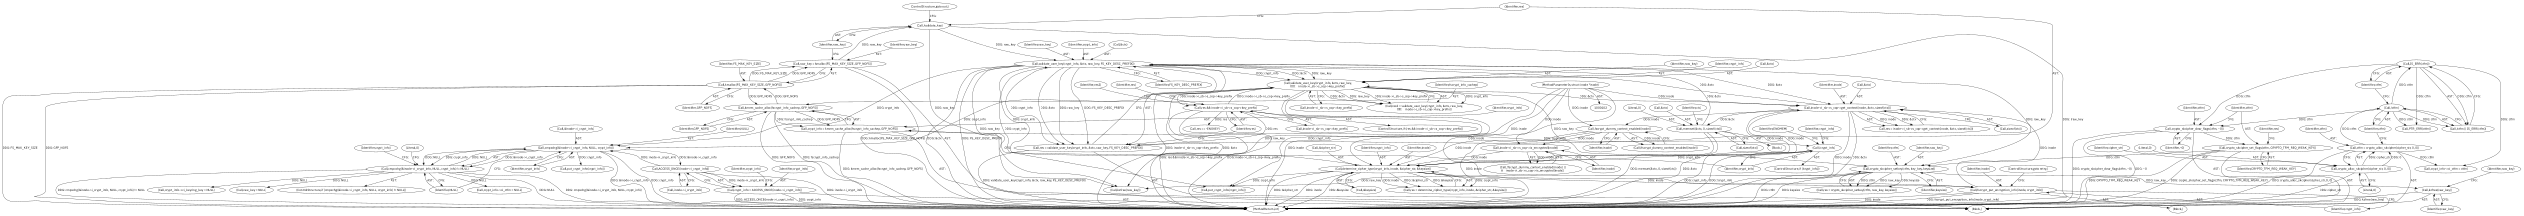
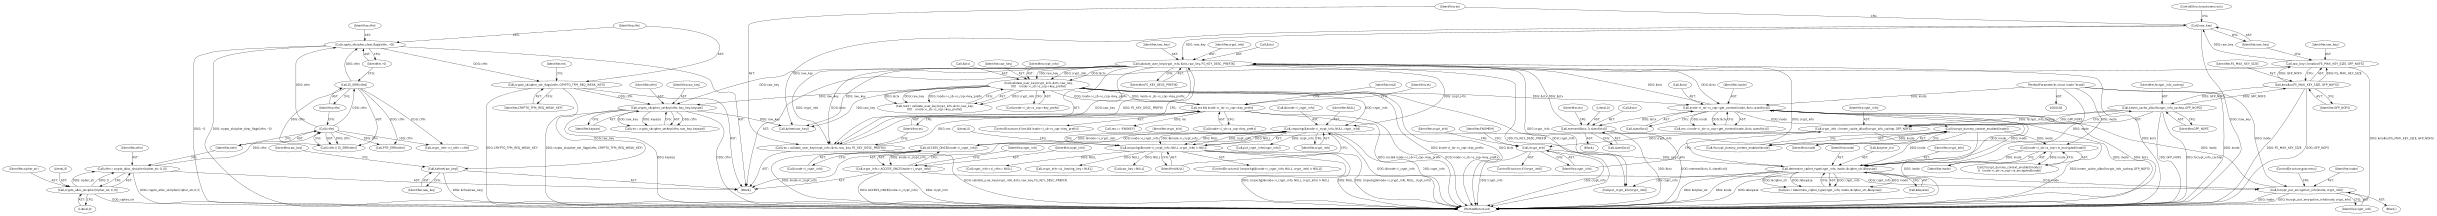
  digraph {
    fontname="IBM Plex Sans"
    node [fontname="IBM Plex Sans"]
    edge [fontname="IBM Plex Sans"]
    n1 [label="(Call,kzfree(raw_key))"]
    n2 [label="(Identifier,raw_key)"]
    n3 [label="(Block,)"]
    n4 [label="(MethodReturn,int)"]
    n5 [label="(Call,crypto_skcipher_setkey(ctfm, key_key, keysize))"]
    n6 [label="(Call,kzfree(raw_key))"]
    n7 [label="(Call,res = crypto_skcipher_setkey(ctfm, raw_key, keysize))"]
    n8 [label="(Identifier,keysize)"]
    n9 [label="(Call,crypto_skcipher_set_flags(ctfm, CRYPTO_TFM_REQ_WEAK_KEY))"]
    n10 [label="(Identifier,CRYPTO_TFM_REQ_WEAK_KEY)"]
    n11 [label="(Call,crypto_skcipher_clear_flags(ctfm, ~0))"]
    n12 [label="(Identifier,~0)"]
    n13 [label="(Call,IS_ERR(ctfm))"]
    n14 [label="(Identifier,ctfm)"]
    n15 [label="(Call,PTR_ERR(ctfm))"]
    n16 [label="(Call,!ctfm || IS_ERR(ctfm))"]
    n17 [label="(Call,crypt_info->ci_ctfm = ctfm)"]
    n18 [label="(Call,!ctfm)"]
    n19 [label="(Identifier,ctfm)"]
    n20 [label="(Call,ctfm = crypto_alloc_skcipher(cipher_str, 0, 0))"]
    n21 [label="(Call,crypto_alloc_skcipher(cipher_str, 0, 0))"]
    n22 [label="(Literal,0)"]
    n23 [label="(Call,validate_user_key(crypt_info, &ctx, raw_key, FS_KEY_DESC_PREFIX))"]
    n24 [label="(Call,inode->i_sb->s_cop->get_context(inode, &ctx, sizeof(ctx)))"]
    n25 [label="(Call,cmpxchg(&inode->i_crypt_info, NULL, crypt_info))"]
    n26 [label="(Call,validate_user_key(crypt_info, &ctx, raw_key,\n\t\t\t\t\t     inode->i_sb->s_cop->key_prefix))"]
    n27 [label="(Call,res = validate_user_key(crypt_info, &ctx, raw_key, FS_KEY_DESC_PREFIX))"]
    n28 [label="(Call,put_crypt_info(crypt_info))"]
    n29 [label="(Identifier,FS_KEY_DESC_PREFIX)"]
    n30 [label="(Call,determine_cipher_type(crypt_info, inode, &cipher_str, &keysize))"]
    n31 [label="(Call,fscrypt_dummy_context_enabled(inode))"]
    n32 [label="(Call,memset(&ctx, 0, sizeof(ctx)))"]
    n33 [label="(Call,sizeof(ctx))"]
    n34 [label="(Call,res = inode->i_sb->s_cop->get_context(inode, &ctx, sizeof(ctx)))"]
    n35 [label="(Call,ACCESS_ONCE(inode->i_crypt_info))"]
    n36 [label="(Call,cmpxchg(&inode->i_crypt_info, NULL, crypt_info) != NULL)"]
    n37 [label="(Call,put_crypt_info(crypt_info))"]
    n38 [label="(Identifier,crypt_info)"]
    n39 [label="(Call,res && inode->i_sb->s_cop->key_prefix)"]
    n40 [label="(Call,res2 = validate_user_key(crypt_info, &ctx, raw_key,\n\t\t\t\t\t     inode->i_sb->s_cop->key_prefix))"]
    n41 [label="(Call,inode->i_sb->s_cop->key_prefix)"]
    n42 [label="(Call,fscrypt_put_encryption_info(inode, crypt_info))"]
    n43 [label="(Call,res = determine_cipher_type(crypt_info, inode, &cipher_str, &keysize))"]
    n44 [label="(Call,&keysize)"]
    n45 [label="(Block,)"]
    n46 [label="(Identifier,crypt_info)"]
    n47 [label="(Call,!crypt_info)"]
    n48 [label="(Identifier,crypt_info)"]
    n49 [label="(ControlStructure,if (!crypt_info))"]
    n50 [label="(Call,crypt_info = kmem_cache_alloc(fscrypt_info_cachep, GFP_NOFS))"]
    n51 [label="(Call,kmem_cache_alloc(fscrypt_info_cachep, GFP_NOFS))"]
    n52 [label="(Call,kmalloc(FS_MAX_KEY_SIZE, GFP_NOFS))"]
    n53 [label="(Identifier,GFP_NOFS)"]
    n54 [label="(Call,raw_key = kmalloc(FS_MAX_KEY_SIZE, GFP_NOFS))"]
    n55 [label="(Identifier,GFP_NOFS)"]
-   n56 [label="(Call,!validate_key)"]
+   n56 [label="(Call,!raw_key)"]
    n57 [label="(Call,inode->i_sb->s_cop->is_encrypted(inode))"]
    n58 [label="(Call,!fscrypt_dummy_context_enabled(inode) ||\n\t\t    inode->i_sb->s_cop->is_encrypted(inode))"]
    n59 [label="(Identifier,inode)"]
    n60 [label="(Identifier,inode)"]
    n61 [label="(Call,!fscrypt_dummy_context_enabled(inode))"]
    n62 [label="(Block,)"]
    n63 [label="(Call,sizeof(ctx))"]
    n64 [label="(MethodParameterIn,struct inode *inode)"]
    1000102
    n66 [label="(Call,crypt_info = ACCESS_ONCE(inode->i_crypt_info))"]
    n67 [label="(Call,inode->i_crypt_info)"]
    n68 [label="(Call,crypt_info->ci_keyring_key = NULL)"]
    n69 [label="(Call,raw_key = NULL)"]
    n70 [label="(Identifier,NULL)"]
    n71 [label="(ControlStructure,if (cmpxchg(&inode->i_crypt_info, NULL, crypt_info) != NULL))"]
    n72 [label="(Call,crypt_info->ci_ctfm = NULL)"]
    n73 [label="(Call,inode->i_sb->s_cop->key_prefix)"]
    n74 [label="(ControlStructure,if (res && inode->i_sb->s_cop->key_prefix))"]
    n75 [label="(Identifier,res)"]
    n76 [label="(Call,res == -ENOKEY)"]
    n77 [label="(Identifier,raw_key)"]
    n78 [label="(Literal,0)"]
    n79 [label="(Identifier,inode)"]
    n80 [label="(Identifier,crypt_info)"]
    n81 [label="(Identifier,res)"]
    n82 [label="(Identifier,inode)"]
    n83 [label="(Call,&inode->i_crypt_info)"]
    n84 [label="(Identifier,ctfm)"]
    n85 [label="(Identifier,raw_key)"]
    n86 [label="(Identifier,ctx)"]
    n87 [label="(Call,&ctx)"]
    n88 [label="(Identifier,raw_key)"]
    n89 [label="(Literal,0)"]
    n90 [label="(ControlStructure,goto retry;)"]
    n91 [label="(Identifier,crypt_info)"]
    n92 [label="(Identifier,res)"]
    n93 [label="(Identifier,res2)"]
    n94 [label="(Identifier,crypt_info)"]
-   n95 [label="(ControlStructure,goto out;)"]
+   n95 [label="(ControlStructure,dummy out;)"]
    n96 [label="(Identifier,raw_key)"]
    n97 [label="(Identifier,inode)"]
    n98 [label="(Identifier,ctfm)"]
    n99 [label="(Identifier,cipher_str)"]
    n100 [label="(Identifier,crypt_info)"]
    n101 [label="(Identifier,crypt_info)"]
    n102 [label="(Literal,0)"]
    n103 [label="(Identifier,ctfm)"]
    n104 [label="(Identifier,FS_MAX_KEY_SIZE)"]
    n105 [label="(Identifier,ctfm)"]
    n106 [label="(Identifier,crypt_info)"]
    n107 [label="(Call,&cipher_str)"]
    n108 [label="(Identifier,crypt_info)"]
    n109 [label="(Call,&ctx)"]
    n110 [label="(Call,&ctx)"]
    n111 [label="(Identifier,crypt_info)"]
    n112 [label="(Identifier,ENOMEM)"]
    n113 [label="(Call,&ctx)"]
    n114 [label="(Identifier,fscrypt_info_cachep)"]
    n115 [label="(Identifier,raw_key)"]
    n116 [label="(Identifier,res)"]
    n117 [label="(Identifier,NULL)"]
    n118 [label="(Identifier,raw_key)"]
    n1 -> n2 [label="CFG: "]
    n1 -> n3 [label="AST: "]
    n1 -> n4 [label="DDG: kzfree(raw_key)"]
    n2 -> n1 [label="AST: "]
    n5 -> n1 [label="DDG: raw_key"]
    n5 -> n4 [label="DDG: ctfm"]
    n5 -> n4 [label="DDG: keysize"]
    n5 -> n6 [label="DDG: raw_key"]
    n5 -> n7 [label="AST: "]
    n5 -> n7 [label="DDG: ctfm"]
    n5 -> n7 [label="DDG: raw_key"]
    n5 -> n7 [label="DDG: keysize"]
    n5 -> n8 [label="CFG: "]
    n7 -> n5 [label="CFG: "]
    n8 -> n5 [label="AST: "]
    n9 -> n3 [label="AST: "]
    n9 -> n4 [label="DDG: CRYPTO_TFM_REQ_WEAK_KEY"]
    n9 -> n4 [label="DDG: crypto_skcipher_set_flags(ctfm, CRYPTO_TFM_REQ_WEAK_KEY)"]
    n9 -> n5 [label="DDG: ctfm"]
    n9 -> n10 [label="CFG: "]
    n10 -> n9 [label="AST: "]
    n11 -> n3 [label="AST: "]
    n11 -> n4 [label="DDG: ~0"]
    n11 -> n4 [label="DDG: crypto_skcipher_clear_flags(ctfm, ~0)"]
    n11 -> n9 [label="DDG: ctfm"]
    n11 -> n12 [label="CFG: "]
    n12 -> n11 [label="AST: "]
    n13 -> n11 [label="DDG: ctfm"]
    n13 -> n14 [label="CFG: "]
    n13 -> n15 [label="DDG: ctfm"]
    n13 -> n16 [label="AST: "]
    n13 -> n16 [label="DDG: ctfm"]
    n13 -> n17 [label="DDG: ctfm"]
    n14 -> n13 [label="AST: "]
    n14 -> n18 [label="CFG: "]
-   n16 -> n13 [label="CFG: "]
+   n12 -> n13 [label="CFG: "]
    n16 -> n18 [label="CFG: "]
    n18 -> n11 [label="DDG: ctfm"]
    n18 -> n13 [label="DDG: ctfm"]
    n18 -> n15 [label="DDG: ctfm"]
    n18 -> n16 [label="AST: "]
    n18 -> n16 [label="DDG: ctfm"]
-   n20 -> n17 [label="DDG: ctfm"]
+   n18 -> n17 [label="DDG: ctfm"]
    n18 -> n19 [label="CFG: "]
    n19 -> n18 [label="AST: "]
    n19 -> n20 [label="CFG: "]
    n20 -> n3 [label="AST: "]
    n20 -> n4 [label="DDG: crypto_alloc_skcipher(cipher_str, 0, 0)"]
    n20 -> n18 [label="DDG: ctfm"]
    n20 -> n21 [label="CFG: "]
    n21 -> n4 [label="DDG: cipher_str"]
    n21 -> n20 [label="AST: "]
    n21 -> n20 [label="DDG: cipher_str"]
    n21 -> n20 [label="DDG: 0"]
    n21 -> n22 [label="CFG: "]
    n22 -> n21 [label="AST: "]
    n23 -> n4 [label="DDG: FS_KEY_DESC_PREFIX"]
    n23 -> n4 [label="DDG: &ctx"]
    n23 -> n5 [label="DDG: raw_key"]
    n23 -> n6 [label="DDG: raw_key"]
    n23 -> n24 [label="DDG: &ctx"]
    n23 -> n25 [label="DDG: crypt_info"]
    n23 -> n26 [label="DDG: crypt_info"]
    n23 -> n26 [label="DDG: &ctx"]
    n23 -> n26 [label="DDG: raw_key"]
    n23 -> n27 [label="AST: "]
    n23 -> n27 [label="DDG: crypt_info"]
    n23 -> n27 [label="DDG: &ctx"]
    n23 -> n27 [label="DDG: raw_key"]
    n23 -> n27 [label="DDG: FS_KEY_DESC_PREFIX"]
    n23 -> n28 [label="DDG: crypt_info"]
    n23 -> n29 [label="CFG: "]
    n24 -> n4 [label="DDG: inode"]
    n24 -> n4 [label="DDG: &ctx"]
    n24 -> n23 [label="DDG: &ctx"]
    n24 -> n30 [label="DDG: inode"]
    n24 -> n31 [label="DDG: inode"]
    n24 -> n32 [label="DDG: &ctx"]
    n24 -> n33 [label="CFG: "]
    n24 -> n34 [label="AST: "]
    n24 -> n34 [label="DDG: inode"]
    n24 -> n34 [label="DDG: &ctx"]
    n25 -> n4 [label="DDG: &inode->i_crypt_info"]
    n25 -> n4 [label="DDG: crypt_info"]
    n25 -> n35 [label="DDG: &inode->i_crypt_info"]
    n25 -> n36 [label="AST: "]
    n25 -> n36 [label="DDG: &inode->i_crypt_info"]
    n25 -> n36 [label="DDG: NULL"]
    n25 -> n36 [label="DDG: crypt_info"]
    n25 -> n37 [label="DDG: crypt_info"]
    n25 -> n38 [label="CFG: "]
    n26 -> n4 [label="DDG: inode->i_sb->s_cop->key_prefix"]
    n26 -> n4 [label="DDG: &ctx"]
    n26 -> n5 [label="DDG: raw_key"]
    n26 -> n6 [label="DDG: raw_key"]
    n26 -> n24 [label="DDG: &ctx"]
    n26 -> n25 [label="DDG: crypt_info"]
    n26 -> n28 [label="DDG: crypt_info"]
    n26 -> n39 [label="DDG: inode->i_sb->s_cop->key_prefix"]
    n26 -> n40 [label="AST: "]
    n26 -> n40 [label="DDG: crypt_info"]
    n26 -> n40 [label="DDG: &ctx"]
    n26 -> n40 [label="DDG: raw_key"]
    n26 -> n40 [label="DDG: inode->i_sb->s_cop->key_prefix"]
    n26 -> n41 [label="CFG: "]
    n27 -> n3 [label="AST: "]
    n27 -> n4 [label="DDG: validate_user_key(crypt_info, &ctx, raw_key, FS_KEY_DESC_PREFIX)"]
    n27 -> n23 [label="CFG: "]
    n27 -> n39 [label="DDG: res"]
    n29 -> n23 [label="AST: "]
    n30 -> n4 [label="DDG: &cipher_str"]
    n30 -> n4 [label="DDG: inode"]
    n30 -> n4 [label="DDG: &keysize"]
    n30 -> n23 [label="DDG: crypt_info"]
    n30 -> n24 [label="DDG: inode"]
    n30 -> n28 [label="DDG: crypt_info"]
    n30 -> n42 [label="DDG: inode"]
    n30 -> n43 [label="AST: "]
    n30 -> n43 [label="DDG: crypt_info"]
    n30 -> n43 [label="DDG: inode"]
    n30 -> n43 [label="DDG: &cipher_str"]
    n30 -> n43 [label="DDG: &keysize"]
    n30 -> n44 [label="CFG: "]
    n31 -> n4 [label="DDG: inode"]
    n31 -> n30 [label="DDG: inode"]
    n31 -> n57 [label="DDG: inode"]
    n31 -> n60 [label="CFG: "]
    n31 -> n61 [label="AST: "]
    n31 -> n61 [label="DDG: inode"]
    n32 -> n4 [label="DDG: memset(&ctx, 0, sizeof(ctx))"]
    n32 -> n4 [label="DDG: &ctx"]
    n32 -> n23 [label="DDG: &ctx"]
    n32 -> n62 [label="AST: "]
    n32 -> n63 [label="CFG: "]
    n33 -> n24 [label="AST: "]
    n34 -> n24 [label="CFG: "]
    n35 -> n4 [label="DDG: inode->i_crypt_info"]
    n35 -> n25 [label="DDG: inode->i_crypt_info"]
    n35 -> n66 [label="AST: "]
    n35 -> n66 [label="DDG: inode->i_crypt_info"]
    n35 -> n67 [label="CFG: "]
    n36 -> n4 [label="DDG: cmpxchg(&inode->i_crypt_info, NULL, crypt_info)"]
    n36 -> n4 [label="DDG: cmpxchg(&inode->i_crypt_info, NULL, crypt_info) != NULL"]
    n36 -> n4 [label="DDG: NULL"]
    n36 -> n25 [label="DDG: NULL"]
    n36 -> n68 [label="DDG: NULL"]
    n36 -> n69 [label="DDG: NULL"]
    n36 -> n70 [label="CFG: "]
    n36 -> n71 [label="AST: "]
    n36 -> n72 [label="DDG: NULL"]
    n38 -> n25 [label="AST: "]
    n39 -> n4 [label="DDG: res && inode->i_sb->s_cop->key_prefix"]
    n39 -> n4 [label="DDG: inode->i_sb->s_cop->key_prefix"]
    n39 -> n26 [label="DDG: inode->i_sb->s_cop->key_prefix"]
    n39 -> n73 [label="CFG: "]
    n39 -> n74 [label="AST: "]
    n39 -> n75 [label="CFG: "]
    n39 -> n76 [label="DDG: res"]
    n40 -> n26 [label="CFG: "]
    n41 -> n26 [label="AST: "]
    n42 -> n4 [label="DDG: inode"]
    n42 -> n4 [label="DDG: fscrypt_put_encryption_info(inode, crypt_info)"]
    n42 -> n24 [label="DDG: inode"]
    n42 -> n45 [label="AST: "]
    n42 -> n46 [label="CFG: "]
    n43 -> n30 [label="CFG: "]
    n44 -> n30 [label="AST: "]
    n46 -> n42 [label="AST: "]
    n47 -> n4 [label="DDG: crypt_info"]
    n47 -> n4 [label="DDG: !crypt_info"]
    n47 -> n30 [label="DDG: crypt_info"]
    n47 -> n48 [label="CFG: "]
    n47 -> n49 [label="AST: "]
    n48 -> n47 [label="AST: "]
    n48 -> n50 [label="CFG: "]
    n50 -> n3 [label="AST: "]
    n50 -> n4 [label="DDG: kmem_cache_alloc(fscrypt_info_cachep, GFP_NOFS)"]
    n50 -> n47 [label="DDG: crypt_info"]
    n50 -> n51 [label="CFG: "]
    n51 -> n4 [label="DDG: GFP_NOFS"]
    n51 -> n4 [label="DDG: fscrypt_info_cachep"]
    n51 -> n50 [label="AST: "]
    n51 -> n50 [label="DDG: fscrypt_info_cachep"]
    n51 -> n50 [label="DDG: GFP_NOFS"]
    n51 -> n52 [label="DDG: GFP_NOFS"]
    n51 -> n53 [label="CFG: "]
    n52 -> n4 [label="DDG: FS_MAX_KEY_SIZE"]
    n52 -> n4 [label="DDG: GFP_NOFS"]
    n52 -> n51 [label="DDG: GFP_NOFS"]
    n52 -> n54 [label="AST: "]
    n52 -> n54 [label="DDG: FS_MAX_KEY_SIZE"]
    n52 -> n54 [label="DDG: GFP_NOFS"]
    n52 -> n55 [label="CFG: "]
    n53 -> n51 [label="AST: "]
    n54 -> n3 [label="AST: "]
    n54 -> n4 [label="DDG: kmalloc(FS_MAX_KEY_SIZE, GFP_NOFS)"]
    n54 -> n52 [label="CFG: "]
    n54 -> n56 [label="DDG: raw_key"]
    n55 -> n52 [label="AST: "]
    n56 -> n4 [label="DDG: !raw_key"]
    n56 -> n6 [label="DDG: raw_key"]
    n56 -> n23 [label="DDG: raw_key"]
    n56 -> n77 [label="CFG: "]
    n57 -> n30 [label="DDG: inode"]
    n57 -> n58 [label="AST: "]
    n57 -> n58 [label="DDG: inode"]
    n57 -> n59 [label="CFG: "]
    n58 -> n57 [label="CFG: "]
    n59 -> n57 [label="AST: "]
    n60 -> n31 [label="AST: "]
    n61 -> n31 [label="CFG: "]
    n63 -> n32 [label="AST: "]
    n64 -> n4 [label="DDG: inode"]
    n64 -> n24 [label="DDG: inode"]
    n64 -> n30 [label="DDG: inode"]
-   n64 -> n31 [label="DDG: inode"]
    n64 -> n42 [label="DDG: inode"]
    n64 -> n57 [label="DDG: inode"]
    n64 -> 1000102 [label="AST: "]
    n66 -> n3 [label="AST: "]
    n66 -> n4 [label="DDG: ACCESS_ONCE(inode->i_crypt_info)"]
    n66 -> n4 [label="DDG: crypt_info"]
    n66 -> n35 [label="CFG: "]
+   n66 -> n42 [label="DDG: crypt_info"]
    n67 -> n35 [label="AST: "]
    n70 -> n25 [label="CFG: "]
    n70 -> n36 [label="AST: "]
    n73 -> n39 [label="AST: "]
    n75 -> n27 [label="CFG: "]
    n75 -> n39 [label="AST: "]
    n77 -> n54 [label="CFG: "]
    n77 -> n56 [label="AST: "]
    n78 -> n36 [label="CFG: "]
    n79 -> n42 [label="AST: "]
    n80 -> n30 [label="AST: "]
    n81 -> n27 [label="AST: "]
    n81 -> n56 [label="CFG: "]
    n82 -> n24 [label="AST: "]
    n83 -> n25 [label="AST: "]
    n84 -> n11 [label="AST: "]
    n85 -> n54 [label="AST: "]
    n86 -> n32 [label="CFG: "]
    n87 -> n24 [label="AST: "]
    n88 -> n23 [label="AST: "]
    n89 -> n32 [label="AST: "]
    n90 -> n42 [label="CFG: "]
    n91 -> n23 [label="AST: "]
    n92 -> n9 [label="CFG: "]
    n93 -> n39 [label="CFG: "]
    n94 -> n47 [label="CFG: "]
    n95 -> n56 [label="CFG: "]
    n96 -> n26 [label="AST: "]
    n97 -> n30 [label="AST: "]
    n98 -> n5 [label="AST: "]
    n99 -> n21 [label="AST: "]
    n100 -> n66 [label="AST: "]
    n101 -> n36 [label="CFG: "]
    n102 -> n21 [label="AST: "]
    n103 -> n20 [label="AST: "]
    n104 -> n52 [label="AST: "]
    n105 -> n9 [label="AST: "]
    n105 -> n11 [label="CFG: "]
    n106 -> n66 [label="CFG: "]
    n107 -> n30 [label="AST: "]
    n108 -> n26 [label="AST: "]
    n109 -> n32 [label="AST: "]
    n110 -> n26 [label="AST: "]
    n111 -> n50 [label="AST: "]
    n112 -> n47 [label="CFG: "]
    n113 -> n23 [label="AST: "]
    n114 -> n51 [label="AST: "]
    n115 -> n5 [label="AST: "]
    n116 -> n39 [label="CFG: "]
    n117 -> n25 [label="AST: "]
    n118 -> n1 [label="CFG: "]
  }
